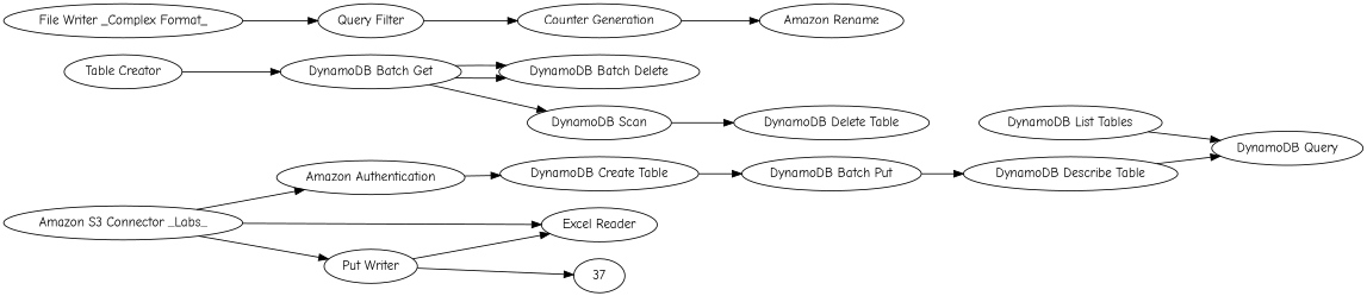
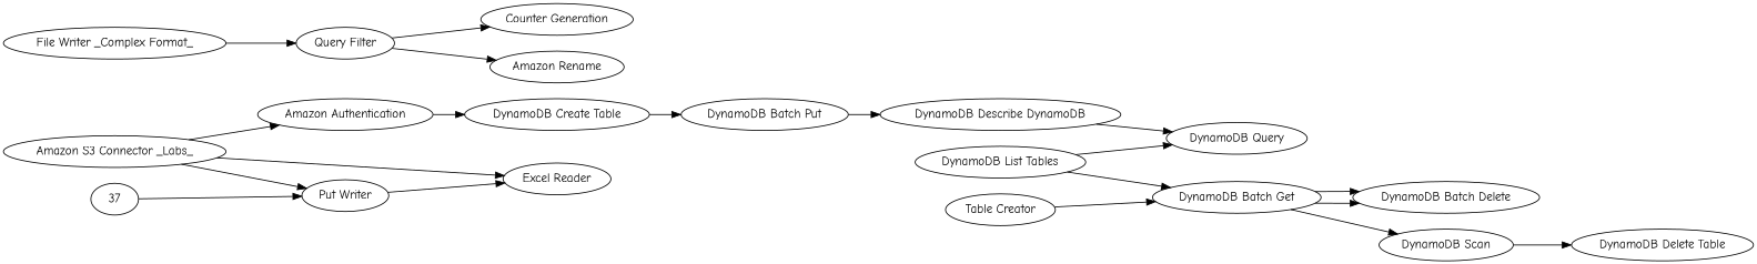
  digraph {
    fontname="Comic Neue"
    rankdir=LR
    node [fontname="Comic Neue"]
    edge [fontname="Comic Neue"]
    n1 [label="Amazon Authentication"]
    n2 [label="DynamoDB Create Table"]
    n3 [label="Amazon S3 Connector _Labs_"]
    n4 [label="Excel Reader"]
    n5 [label="Put Writer"]
    n6 [label="DynamoDB Batch Put"]
-   n7 [label="DynamoDB Describe Table"]
+   n7 [label="DynamoDB Describe DynamoDB"]
    n8 [label="DynamoDB Query"]
    n9 [label="DynamoDB Delete Table"]
    n10 [label="DynamoDB List Tables"]
    n11 [label="DynamoDB Batch Get"]
    n12 [label="DynamoDB Batch Delete"]
    n13 [label="DynamoDB Scan"]
    n14 [label="Table Creator"]
    n15 [label="Query Filter"]
    n16 [label="Counter Generation"]
    n17 [label="Amazon Rename"]
    n18 [label="File Writer _Complex Format_"]
    37
    n1 -> n2
    n2 -> n6
    n3 -> n1
    n3 -> n4
    n3 -> n5
    n5 -> n4
    n6 -> n7
    n7 -> n8
    n10 -> n8
+   n10 -> n11
    n11 -> n12
    n11 -> n12
    n11 -> n13
    n13 -> n9
    n14 -> n11
    n15 -> n16
-   n16 -> n17
+   n15 -> n17
    n18 -> n15
-   n5 -> 37
+   37 -> n5
  }
